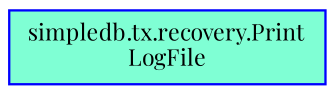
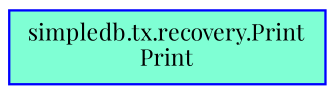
  digraph {
    rankdir=LR
    fontname="Playfair Display"
-   n1 [color=blue fillcolor=aquamarine fontname="Playfair Display" fontsize=10 height=0.2 label="simpledb.tx.recovery.Print\lLogFile" shape=record style=filled width=0.4]
+   n1 [color=blue fillcolor=aquamarine fontname="Playfair Display" fontsize=10 height=0.2 label="simpledb.tx.recovery.Print\lPrint" shape=record style=filled width=0.4]
  }
